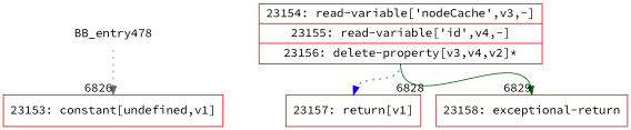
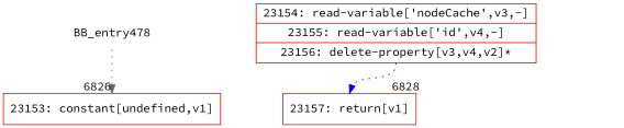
  digraph {
    fontname="Source Code Pro"
    rankdir=TD
    node [color=red fontname="Source Code Pro" shape=record]
    edge [fontname="Source Code Pro" headport=n style=dotted tailport=s]
    n1 [color=black label=BB_entry478 shape=none]
    n2 [label="{23153: constant[undefined,v1]}"]
    n3 [label="{23154: read-variable['nodeCache',v3,-]|23155: read-variable['id',v4,-]|23156: delete-property[v3,v4,v2]*}"]
    n4 [color=brown label="{23157: return[v1]}"]
-   n5 [color=brown label="{23158: exceptional-return}"]
    n1 -> n2 [color=gray40 headlabel="    6826"]
    n3 -> n4 [color=blue headlabel="      6828"]
-   n3 -> n5 [color=darkgreen headlabel="      6829" style=solid]
  }
